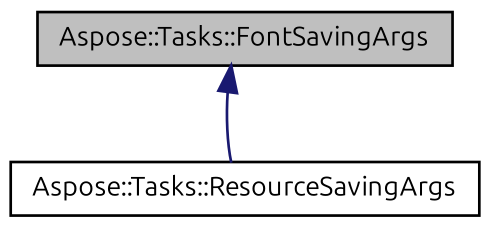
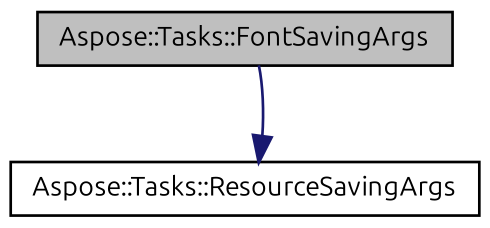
  digraph {
    fontname=Ubuntu
    node [color=black fontname=Ubuntu fontsize=10 shape=record style=filled]
    n1 [fillcolor=grey75 fontcolor=black height=0.2 label="Aspose::Tasks::FontSavingArgs" width=0.4]
    n2 [fillcolor=white height=0.2 label="Aspose::Tasks::ResourceSavingArgs" width=0.4]
-   n1 -> n2 [color=midnightblue dir=back fontname=Ubuntu fontsize=10 labelfontname=Helvetica labelfontsize=10 style=solid]
+   n2 -> n1 [color=midnightblue dir=back fontname=Ubuntu fontsize=10 labelfontname=Helvetica labelfontsize=10 style=solid]
  }
